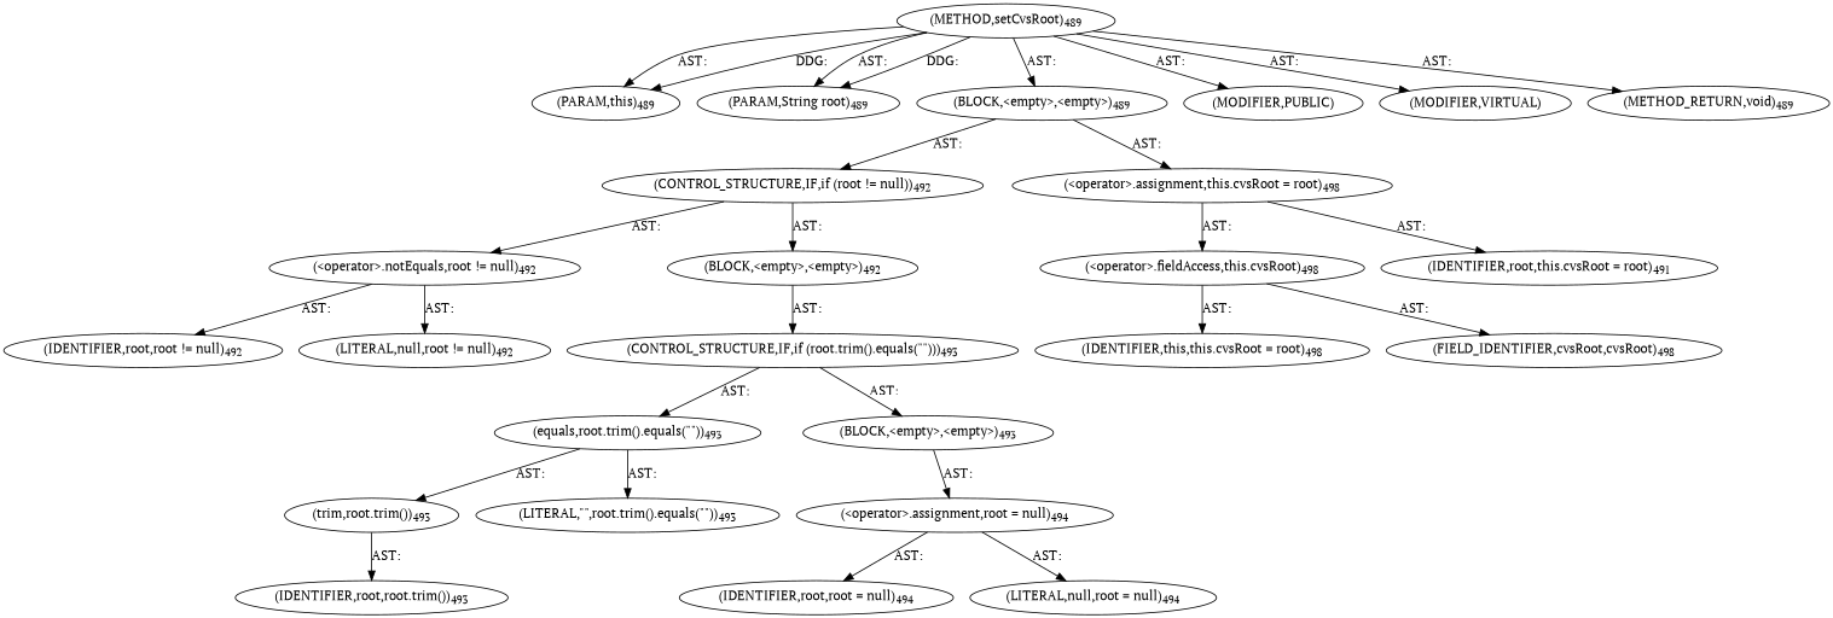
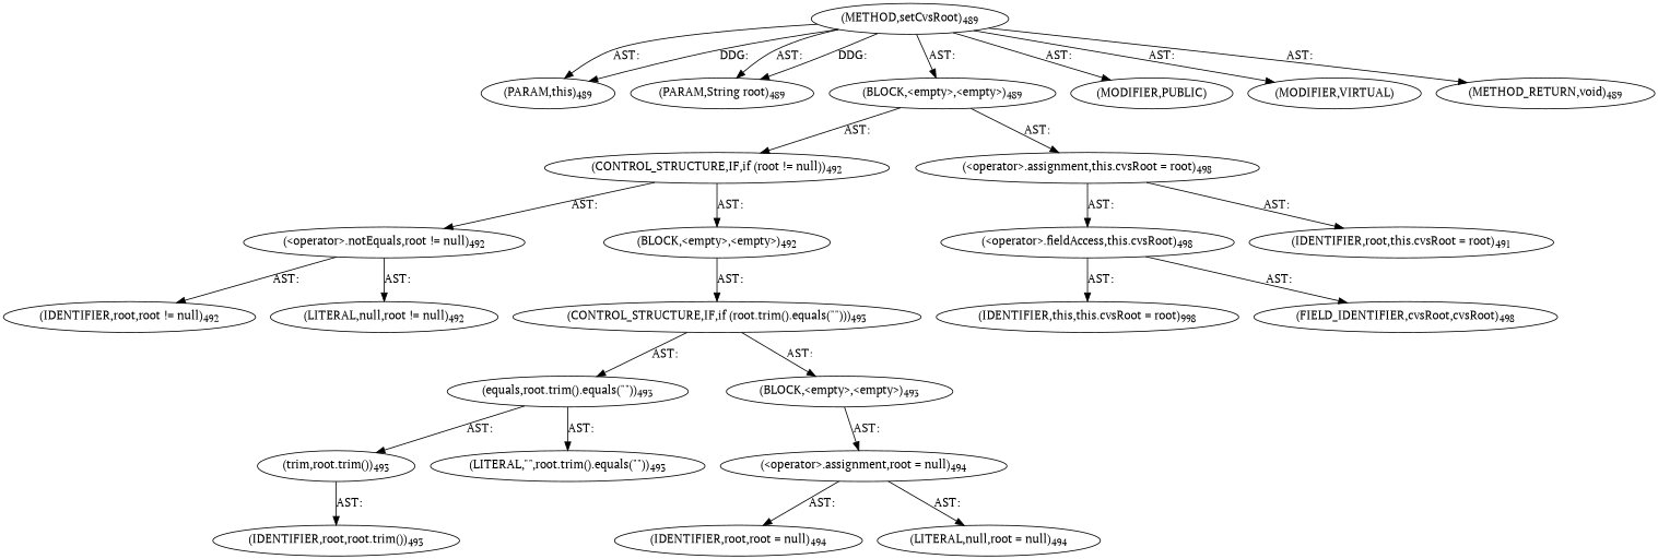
  digraph {
    fontname="PT Serif"
    node [fontname="PT Serif"]
    edge [fontname="PT Serif"]
    n1 [label=<(METHOD,setCvsRoot)<SUB>489</SUB>>]
    n2 [label=<(PARAM,this)<SUB>489</SUB>>]
    n3 [label=<(PARAM,String root)<SUB>489</SUB>>]
    n4 [label=<(BLOCK,&lt;empty&gt;,&lt;empty&gt;)<SUB>489</SUB>>]
    n5 [label=<(MODIFIER,PUBLIC)>]
    n6 [label=<(MODIFIER,VIRTUAL)>]
    n7 [label=<(METHOD_RETURN,void)<SUB>489</SUB>>]
    n8 [label=<(CONTROL_STRUCTURE,IF,if (root != null))<SUB>492</SUB>>]
    n9 [label=<(&lt;operator&gt;.assignment,this.cvsRoot = root)<SUB>498</SUB>>]
    n10 [label=<(&lt;operator&gt;.notEquals,root != null)<SUB>492</SUB>>]
    n11 [label=<(BLOCK,&lt;empty&gt;,&lt;empty&gt;)<SUB>492</SUB>>]
    n12 [label=<(&lt;operator&gt;.fieldAccess,this.cvsRoot)<SUB>498</SUB>>]
    n13 [label=<(IDENTIFIER,root,this.cvsRoot = root)<SUB>491</SUB>>]
    n14 [label=<(IDENTIFIER,root,root != null)<SUB>492</SUB>>]
    n15 [label=<(LITERAL,null,root != null)<SUB>492</SUB>>]
    n16 [label=<(CONTROL_STRUCTURE,IF,if (root.trim().equals(&quot;&quot;)))<SUB>493</SUB>>]
    n17 [label=<(equals,root.trim().equals(&quot;&quot;))<SUB>493</SUB>>]
    n18 [label=<(BLOCK,&lt;empty&gt;,&lt;empty&gt;)<SUB>493</SUB>>]
    n19 [label=<(trim,root.trim())<SUB>493</SUB>>]
    n20 [label=<(LITERAL,&quot;&quot;,root.trim().equals(&quot;&quot;))<SUB>493</SUB>>]
    n21 [label=<(&lt;operator&gt;.assignment,root = null)<SUB>494</SUB>>]
    n22 [label=<(IDENTIFIER,root,root.trim())<SUB>493</SUB>>]
    n23 [label=<(IDENTIFIER,root,root = null)<SUB>494</SUB>>]
    n24 [label=<(LITERAL,null,root = null)<SUB>494</SUB>>]
-   n25 [label=<(IDENTIFIER,this,this.cvsRoot = root)<SUB>498</SUB>>]
+   n25 [label=<(IDENTIFIER,this,this.cvsRoot = root)<SUB>998</SUB>>]
    n26 [label=<(FIELD_IDENTIFIER,cvsRoot,cvsRoot)<SUB>498</SUB>>]
    n1 -> n2 [label="AST: "]
    n1 -> n2 [label="DDG: "]
    n1 -> n3 [label="AST: "]
    n1 -> n3 [label="DDG: "]
    n1 -> n4 [label="AST: "]
    n1 -> n5 [label="AST: "]
    n1 -> n6 [label="AST: "]
    n1 -> n7 [label="AST: "]
    n4 -> n8 [label="AST: "]
    n4 -> n9 [label="AST: "]
    n8 -> n10 [label="AST: "]
    n8 -> n11 [label="AST: "]
    n9 -> n12 [label="AST: "]
    n9 -> n13 [label="AST: "]
    n10 -> n14 [label="AST: "]
    n10 -> n15 [label="AST: "]
    n11 -> n16 [label="AST: "]
    n12 -> n25 [label="AST: "]
    n12 -> n26 [label="AST: "]
    n16 -> n17 [label="AST: "]
    n16 -> n18 [label="AST: "]
    n17 -> n19 [label="AST: "]
    n17 -> n20 [label="AST: "]
    n18 -> n21 [label="AST: "]
    n19 -> n22 [label="AST: "]
    n21 -> n23 [label="AST: "]
    n21 -> n24 [label="AST: "]
  }
